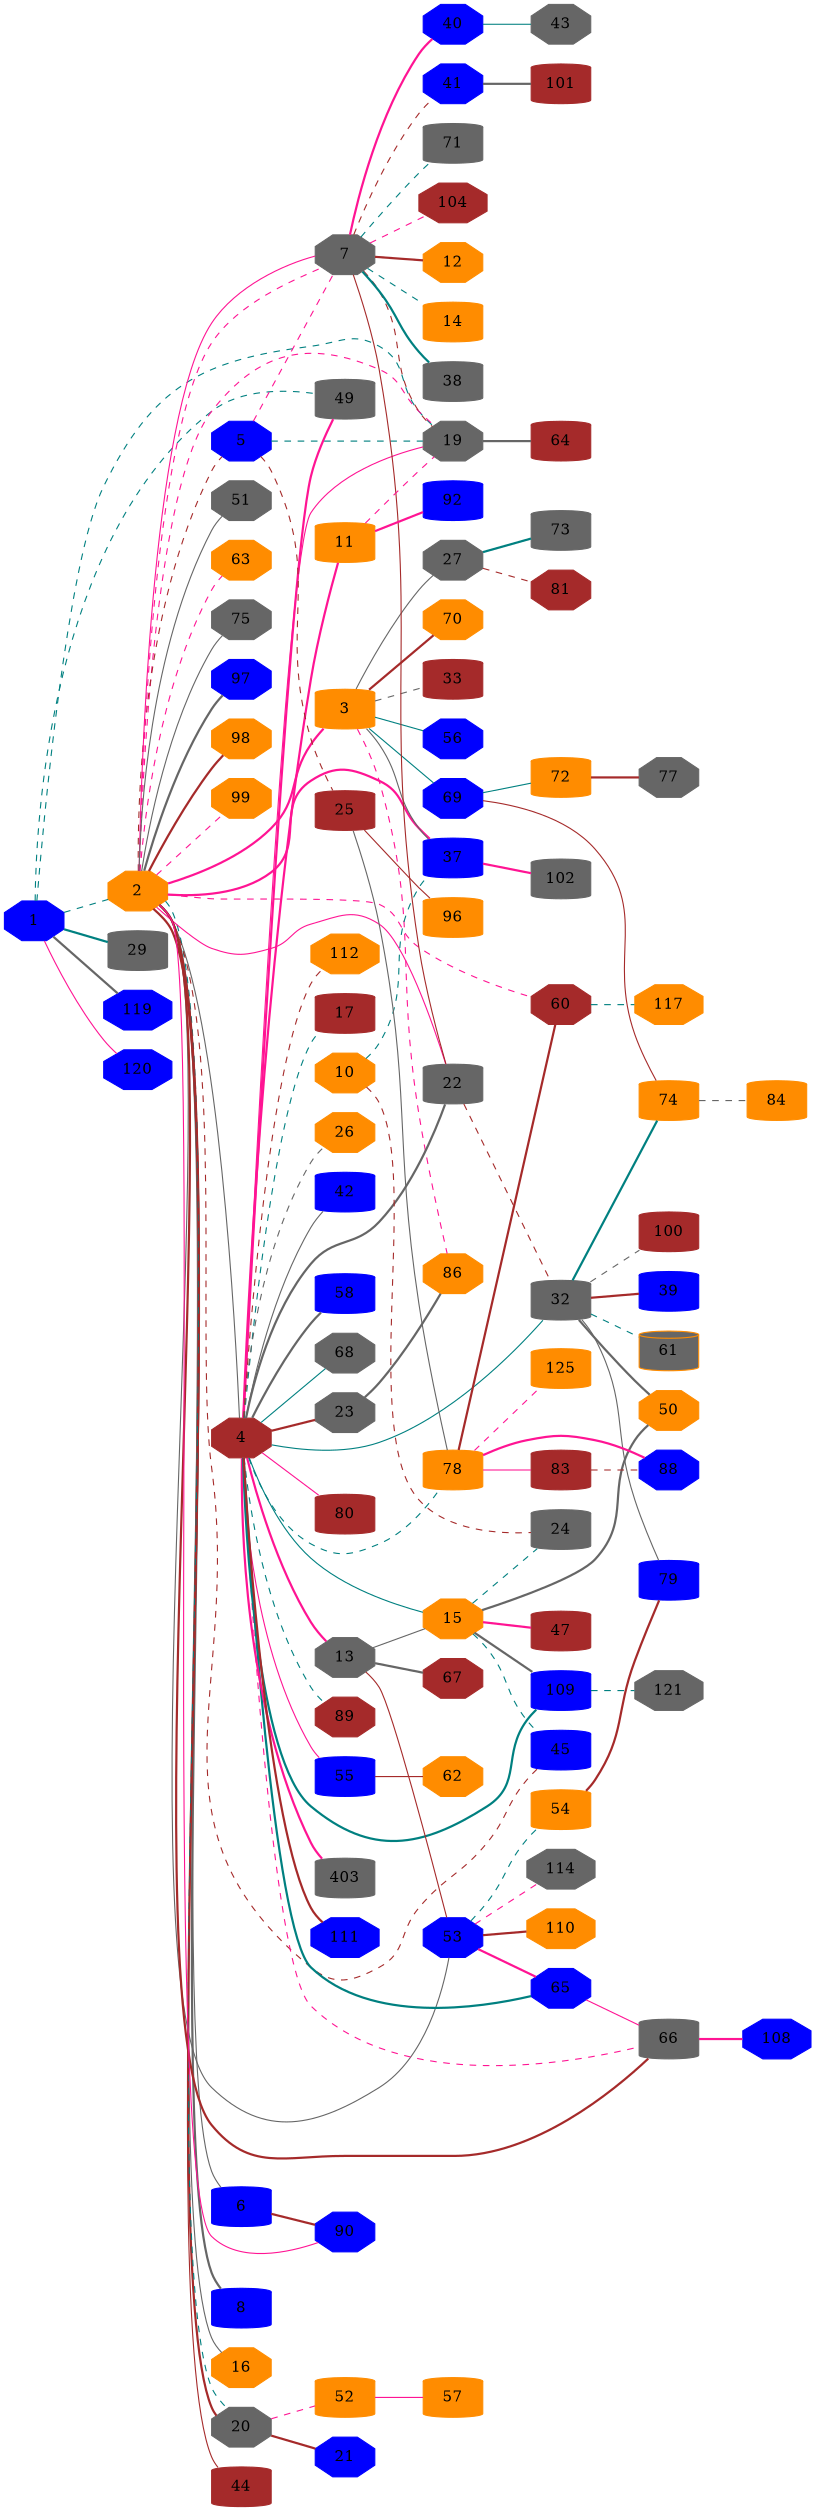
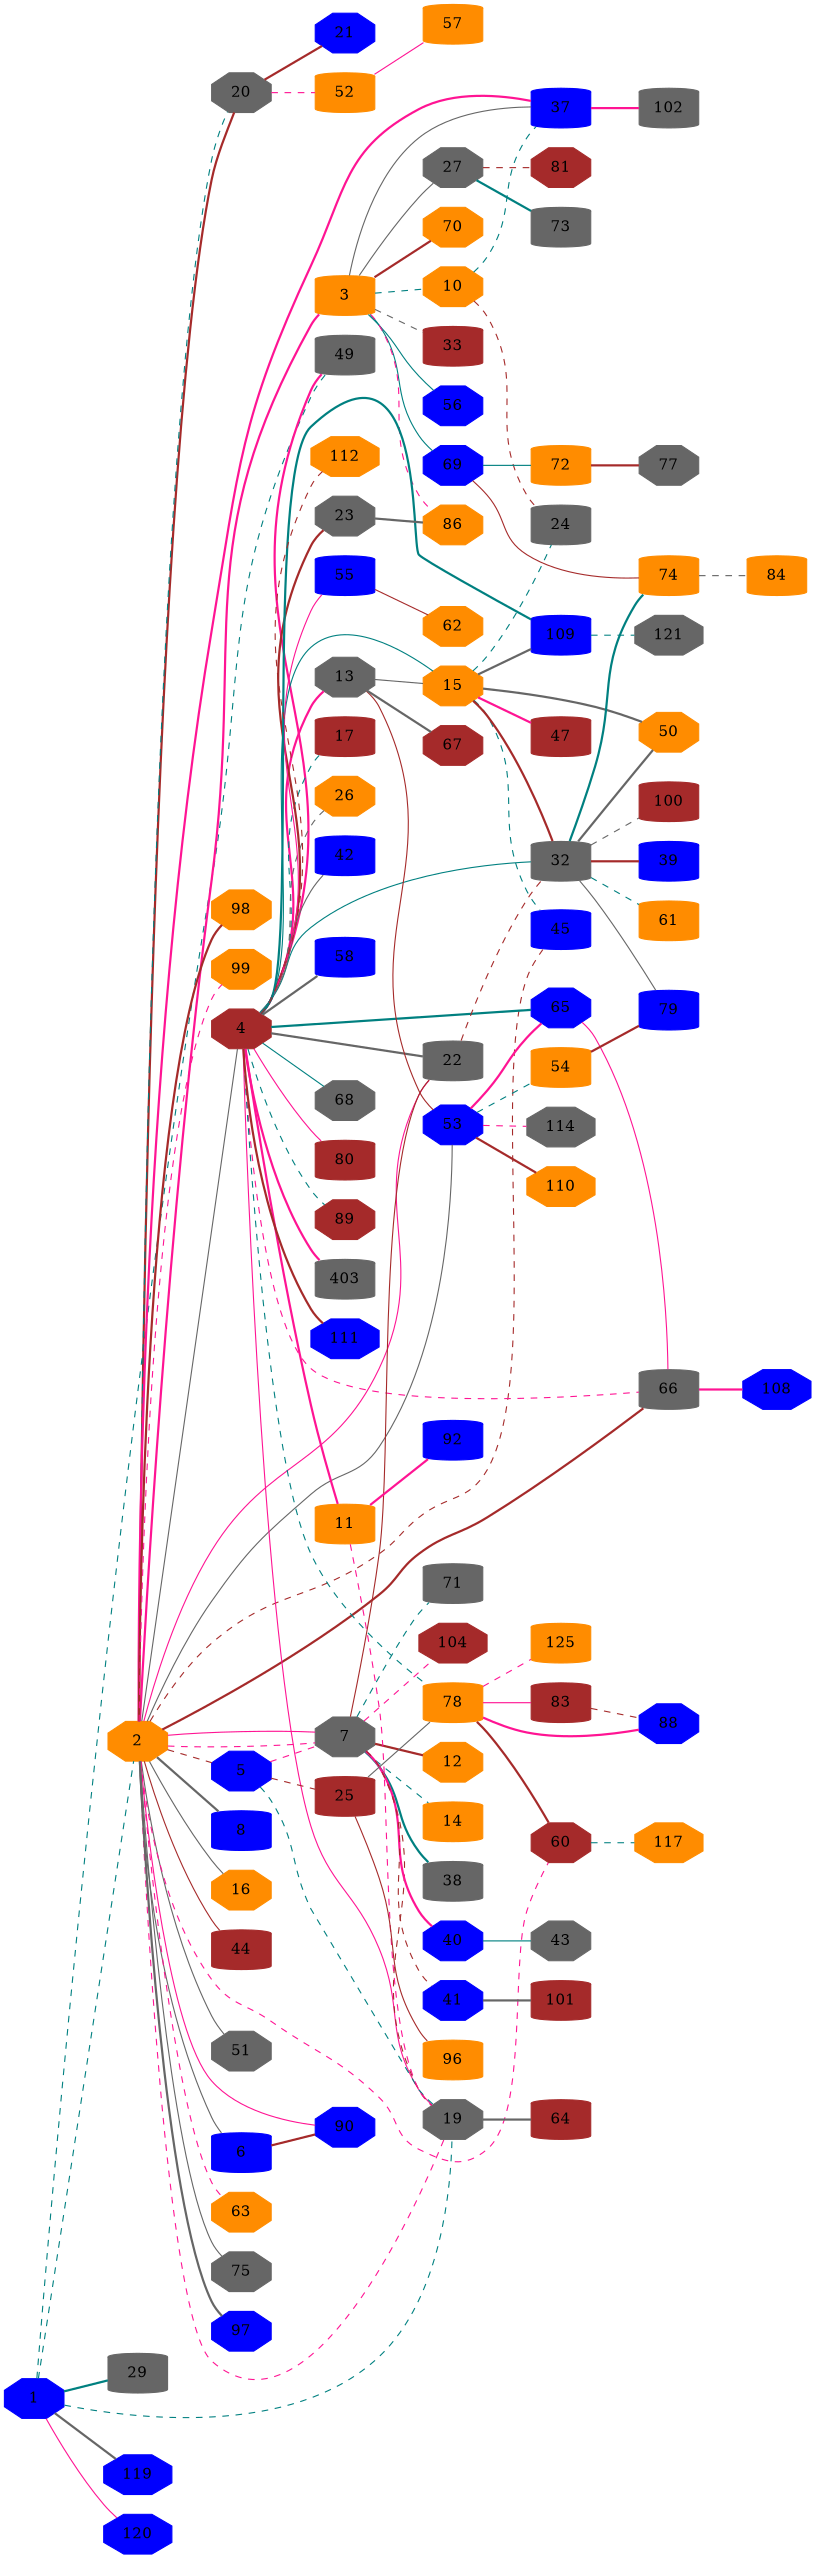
  graph {
    rankdir=LR
    node [color=darkorange shape=octagon style=filled]
    edge [color=deeppink style=bold]
    1 [color=blue super="+107"]
    2 [super="+94"]
    19 [color=gray40 super="+85"]
    29 [color=gray40 shape=cylinder]
    49 [color=gray40 shape=cylinder super="+106"]
    119 [color=blue]
    120 [color=blue]
    3 [shape=cylinder super="+76"]
    4 [color=brown super="+9"]
    5 [color=blue]
    6 [color=blue shape=cylinder super="+34"]
    7 [color=gray40 super="+28"]
    8 [color=blue shape=cylinder]
    16 [super="+46"]
    20 [color=gray40]
    22 [color=gray40 shape=cylinder super="+105"]
    37 [color=blue shape=cylinder super="+93"]
    44 [color=brown shape=cylinder]
    45 [color=blue shape=cylinder]
    51 [color=gray40]
    53 [color=blue super="+78"]
    60 [color=brown]
    63
    66 [color=gray40 shape=cylinder super="+115"]
    75 [color=gray40]
    90 [color=blue]
    97 [color=blue]
    98
    99
    64 [color=brown shape=cylinder]
    10 [super="+35"]
    27 [color=gray40 super="+82"]
    n33 [label=70]
    33 [color=brown shape=cylinder]
    56 [color=blue]
    69 [color=blue]
    86
    11 [shape=cylinder super="+70"]
    13 [color=gray40]
    15 [super="+18"]
    17 [color=brown shape=cylinder]
    23 [color=gray40 super="+31"]
    26 [super="+87"]
    32 [color=gray40 shape=cylinder super="+36"]
    42 [color=blue shape=cylinder]
    n46 [label=78 shape=cylinder super="+59"]
    55 [color=blue shape=cylinder]
    58 [color=blue shape=cylinder]
    65 [color=blue super="+118"]
    68 [color=gray40]
    80 [color=brown shape=cylinder]
    89 [color=brown]
    n53 [color=gray40 label=403 shape=cylinder]
    109 [color=blue shape=cylinder]
    111 [color=blue super="+116"]
    112
    25 [color=brown shape=cylinder super="+91"]
    12
    14 [shape=cylinder]
    38 [color=gray40 shape=cylinder]
    40 [color=blue super="+95"]
    41 [color=blue]
    71 [color=gray40 shape=cylinder]
    104 [color=brown super="+123"]
    21 [color=blue]
    52 [shape=cylinder]
    102 [color=gray40 shape=cylinder]
    54 [shape=cylinder super="+113"]
    110
    114 [color=gray40]
    117
    108 [color=blue]
    24 [color=gray40 shape=cylinder]
    73 [color=gray40 shape=cylinder]
    81 [color=brown]
    74 [shape=cylinder]
    72 [shape=cylinder]
    92 [color=blue shape=cylinder]
    67 [color=brown]
    47 [color=brown shape=cylinder super="+122"]
    50
    39 [color=blue shape=cylinder]
-   61 [shape=cylinder fillcolor=gray40]
+   61 [shape=cylinder]
    79 [color=blue shape=cylinder]
    100 [color=brown shape=cylinder]
    83 [color=brown shape=cylinder super="+124"]
    88 [color=blue]
    125 [shape=cylinder]
    62
    121 [color=gray40]
    96 [shape=cylinder]
    43 [color=gray40]
    101 [color=brown shape=cylinder]
    57 [shape=cylinder]
    84 [shape=cylinder]
    77 [color=gray40]
    1 -- 2 [color=teal style=dashed]
    1 -- 19 [color=teal style=dashed]
    1 -- 29 [color=teal]
    1 -- 49 [color=teal style=dashed]
    1 -- 119 [color=gray40]
    1 -- 120 [style=solid]
    2 -- 19 [style=dashed]
    2 -- 3
    2 -- 4 [color=gray40 style=solid]
    2 -- 5 [color=brown style=dashed]
    2 -- 6 [color=gray40 style=solid]
    2 -- 7 [style=dashed]
    2 -- 7 [style=solid]
    2 -- 8 [color=gray40]
    2 -- 16 [color=gray40 style=solid]
    2 -- 20 [color=brown]
    2 -- 20 [color=teal style=dashed]
    2 -- 22 [style=solid]
    2 -- 37
    2 -- 44 [color=brown style=solid]
    2 -- 45 [color=brown style=dashed]
    2 -- 51 [color=gray40 style=solid]
    2 -- 53 [color=gray40 style=solid]
    2 -- 60 [style=dashed]
    2 -- 63 [style=dashed]
    2 -- 66 [color=brown]
    2 -- 75 [color=gray40 style=solid]
    2 -- 90 [style=solid]
    2 -- 97 [color=gray40]
    2 -- 98 [color=brown]
    2 -- 99 [style=dashed]
    19 -- 64 [color=gray40]
    3 -- 37 [color=gray40 style=solid]
+   3 -- 10 [color=teal style=dashed]
    3 -- 27 [color=gray40 style=solid]
    3 -- n33 [color=brown]
    3 -- 33 [color=gray40 style=dashed]
    3 -- 56 [color=teal style=solid]
    3 -- 69 [color=teal style=solid]
    3 -- 86 [style=dashed]
    4 -- 19 [style=solid]
    4 -- 49
    4 -- 22 [color=gray40]
    4 -- 66 [style=dashed]
    4 -- 11
    4 -- 13
    4 -- 15 [color=teal style=solid]
    4 -- 17 [color=teal style=dashed]
    4 -- 23 [color=brown]
    4 -- 26 [color=gray40 style=dashed]
    4 -- 32 [color=teal style=solid]
    4 -- 42 [color=gray40 style=solid]
    4 -- n46 [color=teal style=dashed]
    4 -- 55 [style=solid]
    4 -- 58 [color=gray40]
    4 -- 65 [color=teal]
    4 -- 68 [color=teal style=solid]
    4 -- 80 [style=solid]
    4 -- 89 [color=teal style=dashed]
    4 -- n53
    4 -- 109 [color=teal]
    4 -- 111 [color=brown]
    4 -- 112 [color=brown style=dashed]
    5 -- 19 [color=teal style=dashed]
    5 -- 7 [style=dashed]
    5 -- 25 [color=brown style=dashed]
    6 -- 90 [color=brown]
    7 -- 19 [color=brown style=dashed]
    7 -- 22 [color=brown style=solid]
    7 -- 12 [color=brown]
    7 -- 14 [color=teal style=dashed]
    7 -- 38 [color=teal]
    7 -- 40
    7 -- 41 [color=brown style=dashed]
    7 -- 71 [color=teal style=dashed]
    7 -- 104 [style=dashed weight=2]
    20 -- 21 [color=brown]
    20 -- 52 [style=dashed]
    22 -- 32 [color=brown style=dashed]
    37 -- 102
    53 -- 65
    53 -- 54 [color=teal style=dashed]
    53 -- 110 [color=brown]
    53 -- 114 [style=dashed]
    60 -- 117 [color=teal style=dashed]
    66 -- 108
    10 -- 37 [color=teal style=dashed]
    10 -- 24 [color=brown style=dashed]
    27 -- 73 [color=teal]
    27 -- 81 [color=brown style=dashed]
    69 -- 74 [color=brown style=solid]
    69 -- 72 [color=teal style=solid]
    11 -- 19 [style=dashed]
    11 -- 92
    13 -- 53 [color=brown style=solid]
    13 -- 15 [color=gray40 style=solid]
    13 -- 67 [color=gray40]
    15 -- 45 [color=teal style=dashed]
+   15 -- 32 [color=brown]
    15 -- 109 [color=gray40]
    15 -- 24 [color=teal style=dashed]
    15 -- 47
    15 -- 50 [color=gray40]
    23 -- 86 [color=gray40]
    32 -- 74 [color=teal]
    32 -- 50 [color=gray40]
    32 -- 39 [color=brown]
    32 -- 61 [color=teal style=dashed]
    32 -- 79 [color=gray40 style=solid]
    32 -- 100 [color=gray40 style=dashed]
    n46 -- 60 [color=brown]
    n46 -- 83 [style=solid]
    n46 -- 88
    n46 -- 125 [style=dashed]
    55 -- 62 [color=brown style=solid]
    65 -- 66 [style=solid]
    109 -- 121 [color=teal style=dashed]
    25 -- n46 [color=gray40 style=solid]
    25 -- 96 [color=brown style=solid]
    40 -- 43 [color=teal style=solid]
    41 -- 101 [color=gray40]
    52 -- 57 [style=solid]
    54 -- 79 [color=brown]
    74 -- 84 [color=gray40 style=dashed]
    72 -- 77 [color=brown]
    83 -- 88 [color=brown style=dashed]
  }
